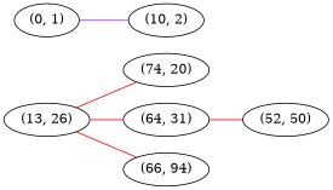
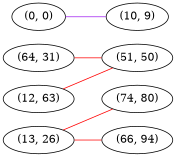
  graph {
    rankdir=LR
    edge [color=red weight=1]
    n1 [label="(13, 26)"]
-   "(74, 20)"
+   "(74, 20)" [label="(74, 80)"]
    "(64, 31)"
    n4 [label="(66, 94)"]
-   "(52, 50)"
-   "(0, 0)" [label="(0, 1)"]
-   "(10, 9)" [label="(10, 2)"]
+   "(52, 50)" [label="(51, 50)"]
+   "(0, 0)"
+   "(10, 9)"
+   "(12, 63)"
    n1 -- "(74, 20)"
-   n1 -- "(64, 31)"
    n1 -- n4
    "(64, 31)" -- "(52, 50)"
    "(0, 0)" -- "(10, 9)" [color=purple weight=4]
+   "(12, 63)" -- "(52, 50)"
  }
